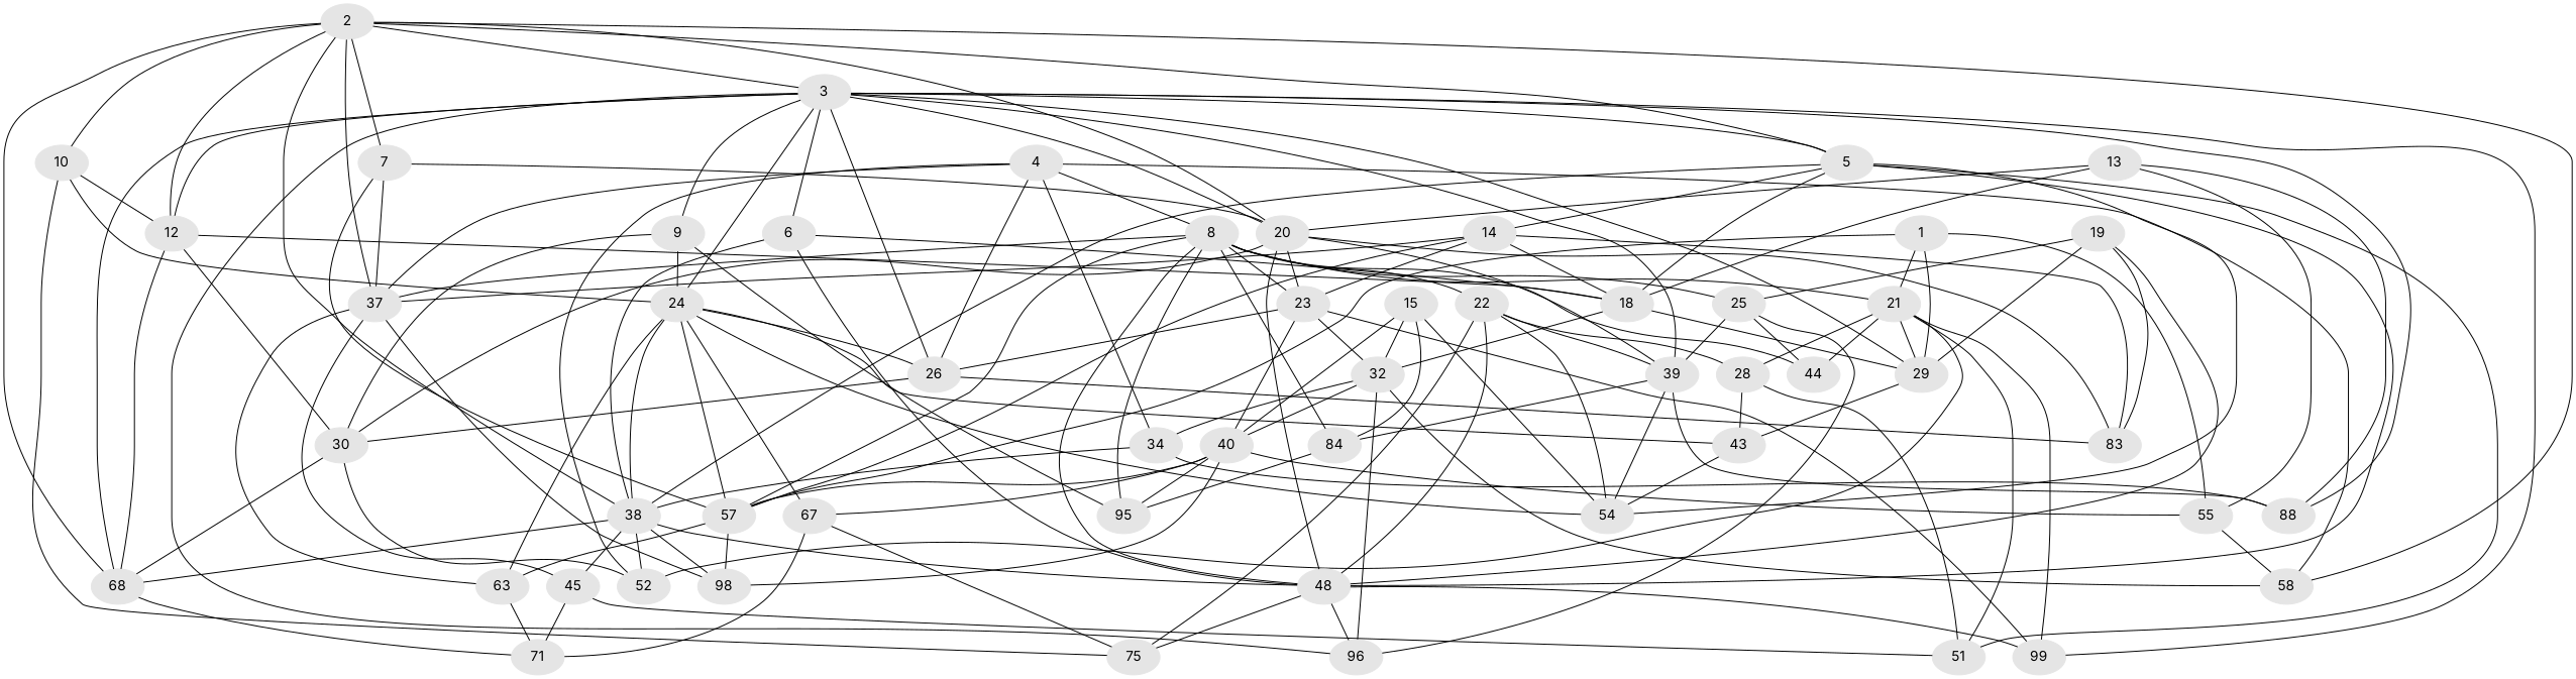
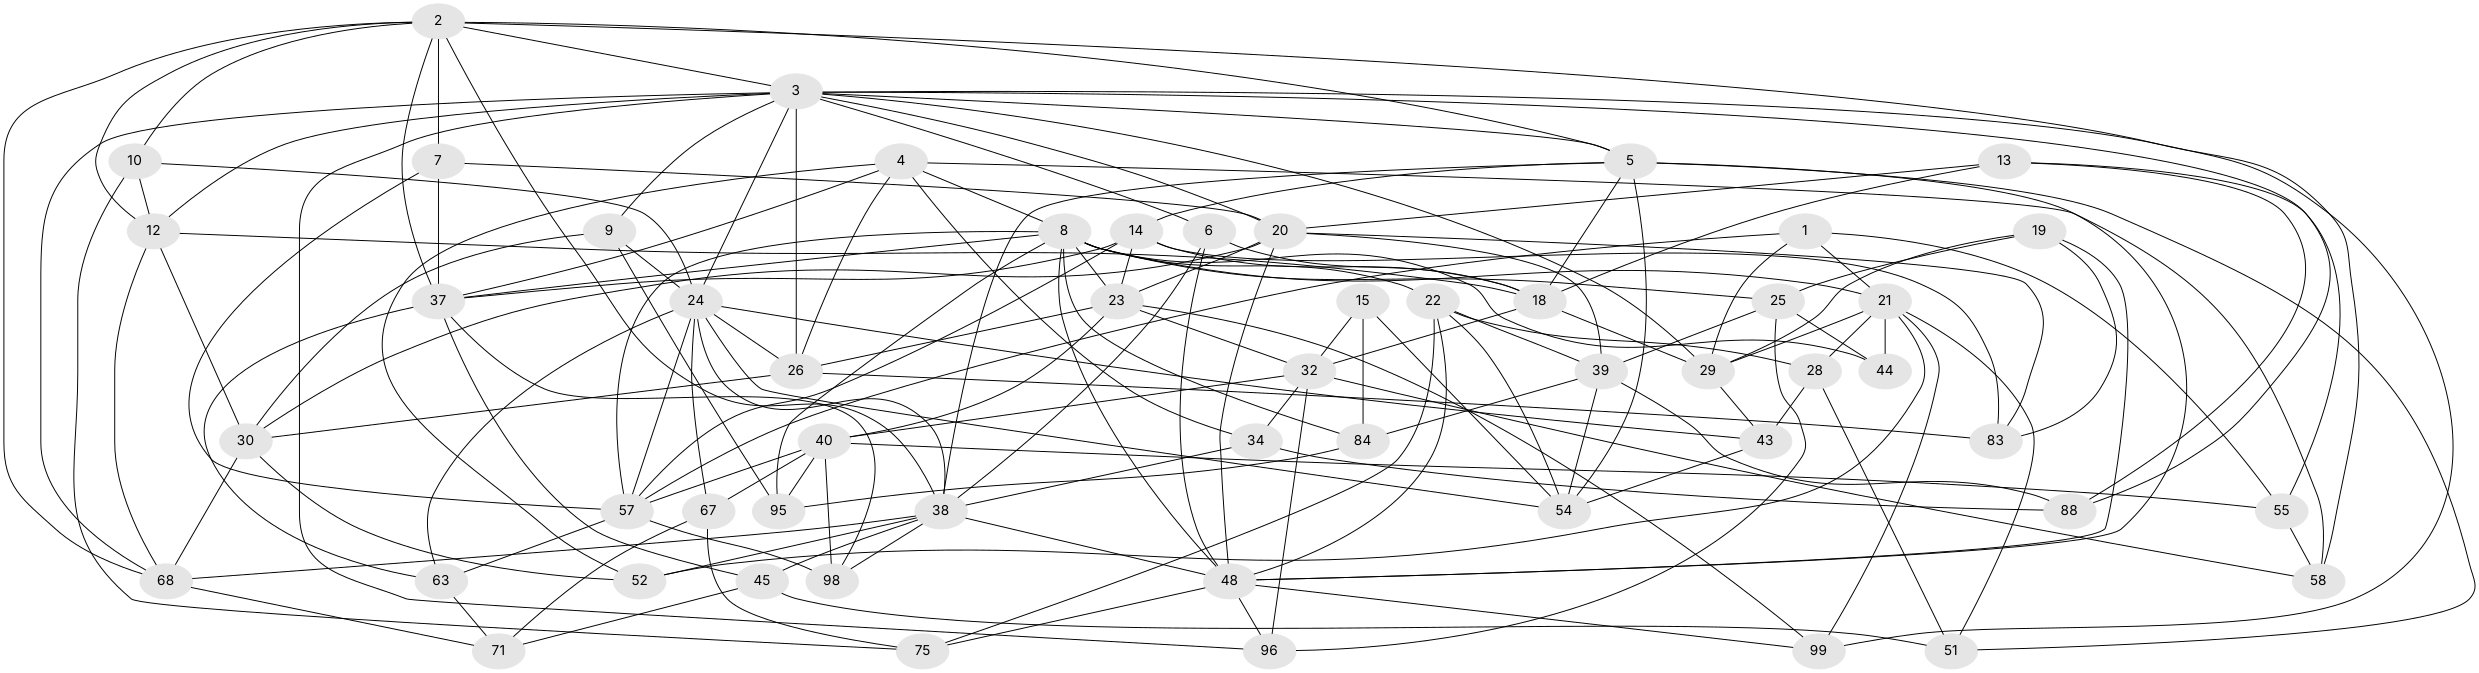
  graph {
    fontname=Inter
    node [color=gray90 fontname=Inter style=filled]
    edge [fontname=Inter]
    21 [super="+49+53"]
    29 [super="+73"]
    99
    52
    n5 [label=51]
    44
    28 [super="+41"]
    1
    55
    57 [super="+62"]
    43
    58
    63
    98
    2 [super="+17+35"]
    3 [super="+33+11"]
    5 [super="+106"]
    7
    10
    12 [super="+87"]
    20 [super="+89+59+60"]
    37 [super="+93+78"]
    38 [super="+107+103+82"]
    68 [super="+86"]
    6
    9
    24 [super="+105+76+36"]
    26 [super="+81"]
    39 [super="+85+56"]
    88
    96
    14 [super="+47"]
    18 [super="+72+46+91"]
    48 [super="+51"]
    54 [super="+65"]
    75
    30 [super="+31"]
    23 [super="+100+79"]
    83
    45 [super="+64"]
    71
    95
    67
    84
    4 [super="+97"]
    8 [super="+27+16"]
    34
    22 [super="+61"]
    25
    32 [super="+69+94"]
    40 [super="+80+77"]
    13
    15
    19
    21 -- 29
    21 -- 99
    21 -- 52
    21 -- n5
    21 -- 44
    21 -- 28
    29 -- 43
    28 -- n5
    28 -- 43
    1 -- 21
    1 -- 29
    1 -- 55
    1 -- 57
    55 -- 58
    57 -- 63
    57 -- 98
    43 -- 54
    63 -- 71
    2 -- 58
    2 -- 3
    2 -- 5
    2 -- 7
    2 -- 10
    2 -- 12
-   2 -- 20
    2 -- 37
    2 -- 38
    2 -- 68
    3 -- 29
    3 -- 99
    3 -- 5
    3 -- 12
    3 -- 20
    3 -- 68
    3 -- 6
    3 -- 9
    3 -- 24
    3 -- 26
-   3 -- 39
    3 -- 88
    3 -- 96
    5 -- n5
    5 -- 38
    5 -- 14
    5 -- 18
    5 -- 48
    5 -- 54
    7 -- 57
    7 -- 20
    7 -- 37
    10 -- 12
    10 -- 24
    10 -- 75
    12 -- 68
    12 -- 18
    12 -- 30
    20 -- 39
    20 -- 48
    20 -- 30
    20 -- 23
    20 -- 83
    37 -- 63
    37 -- 98
    37 -- 45
    38 -- 52
    38 -- 98
    38 -- 68
    38 -- 48
    38 -- 45
    68 -- 71
    6 -- 38
    6 -- 18
    6 -- 48
    9 -- 24
    9 -- 30
    9 -- 95
    24 -- 57
    24 -- 43
    24 -- 63
    24 -- 38
    24 -- 26
    24 -- 54
    24 -- 67
    26 -- 30
    26 -- 83
    39 -- 88
    39 -- 54
    39 -- 84
    14 -- 57
    14 -- 37
    14 -- 18
    14 -- 23
    14 -- 83
    18 -- 29
    18 -- 32
    48 -- 99
    48 -- 96
    48 -- 75
    30 -- 52
    30 -- 68
    23 -- 99
    23 -- 26
    23 -- 32 [weight=2]
    23 -- 40
    45 -- n5
    45 -- 71
    67 -- 75
    67 -- 71
    84 -- 95
    4 -- 52
    4 -- 58
    4 -- 37
    4 -- 26
    4 -- 8
    4 -- 34
    8 -- 21
    8 -- 44 [weight=2]
    8 -- 57
    8 -- 37
    8 -- 48
    8 -- 23
    8 -- 95
    8 -- 84
    8 -- 22
    8 -- 25
    34 -- 38
    34 -- 88
    22 -- 28
    22 -- 39
    22 -- 48
    22 -- 54
    22 -- 75
    25 -- 44
    25 -- 39
    25 -- 96
    32 -- 58
    32 -- 96
    32 -- 34
    32 -- 40
    40 -- 55
    40 -- 57
    40 -- 98
    40 -- 95
    40 -- 67
    13 -- 55
    13 -- 20
    13 -- 88
    13 -- 18
    15 -- 54
    15 -- 84
    15 -- 32
-   15 -- 40
    19 -- 29
    19 -- 48
    19 -- 83
    19 -- 25
  }
